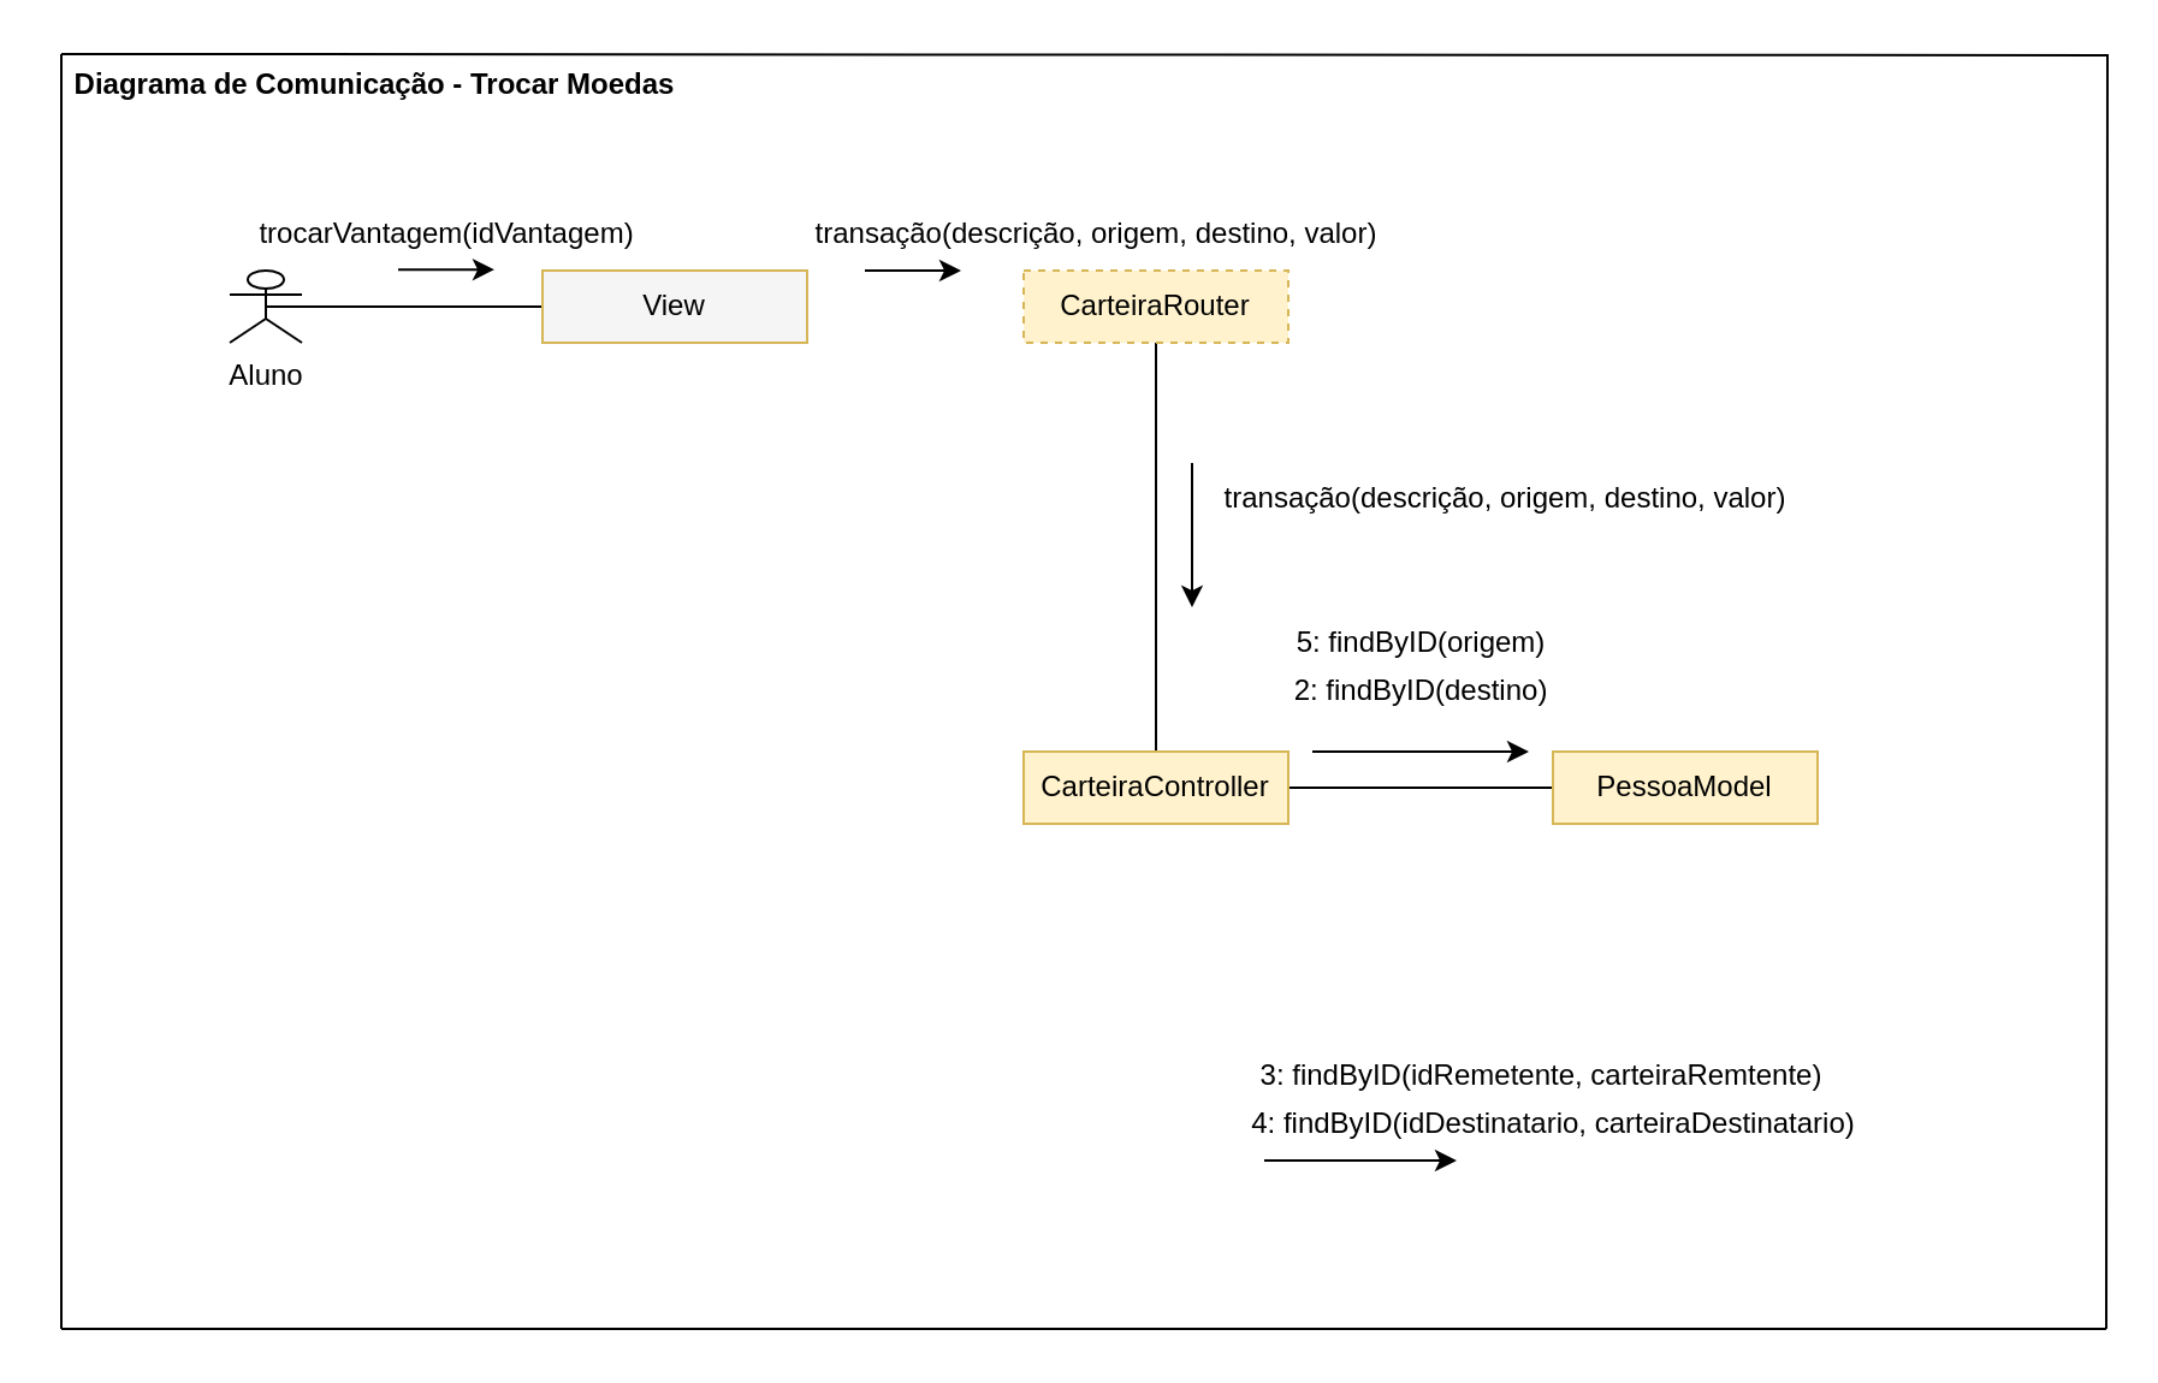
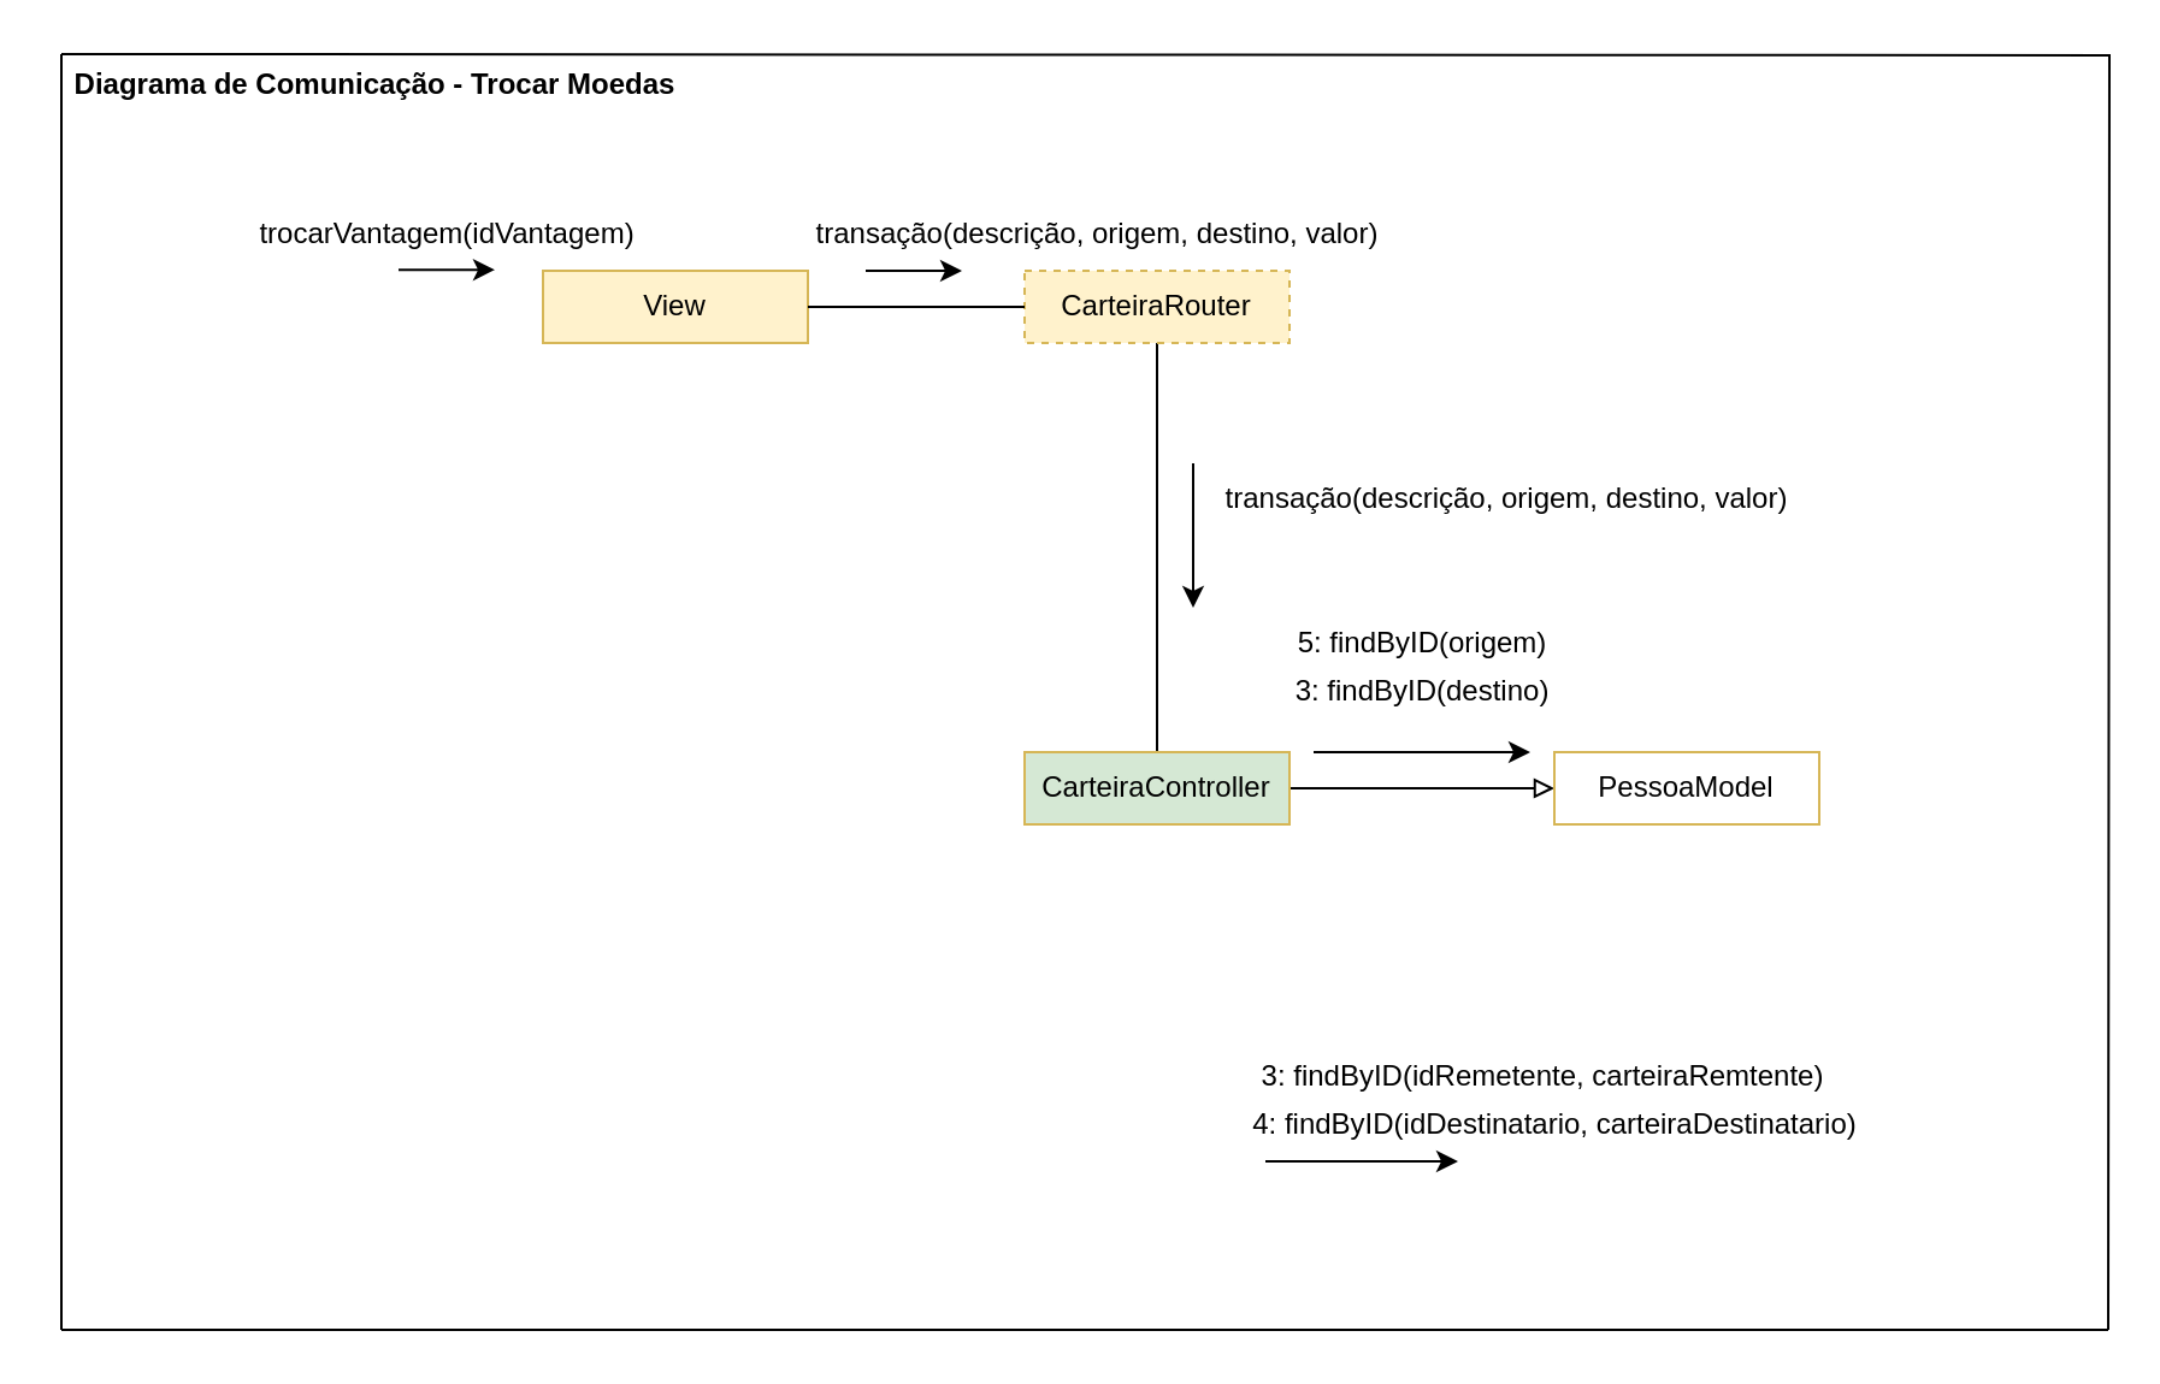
  <mxCell id="0" />
  <mxCell id="1" parent="0" />
- <mxCell id="2" style="edgeStyle=orthogonalEdgeStyle;rounded=0;orthogonalLoop=1;jettySize=auto;html=1;entryX=0;entryY=0.5;entryDx=0;entryDy=0;endArrow=none;endFill=0;exitX=0.5;exitY=0.5;exitDx=0;exitDy=0;exitPerimeter=0;" edge="1" parent="1" source="21" target="3"><mxGeometry relative="1" as="geometry"><mxPoint x="145" y="127" as="sourcePoint" /></mxGeometry></mxCell>
- <mxCell id="3" value="View" style="html=1;whiteSpace=wrap;fillColor=#f5f5f5;strokeColor=#d6b656;" vertex="1" parent="1"><mxGeometry x="225" y="112" width="110" height="30" as="geometry" /></mxCell>
+ <mxCell id="3" value="View" style="html=1;whiteSpace=wrap;fillColor=#fff2cc;strokeColor=#d6b656;" vertex="1" parent="1"><mxGeometry x="225" y="112" width="110" height="30" as="geometry" /></mxCell>
  <mxCell id="4" style="edgeStyle=orthogonalEdgeStyle;rounded=0;orthogonalLoop=1;jettySize=auto;html=1;entryX=0.5;entryY=0;entryDx=0;entryDy=0;endArrow=none;endFill=0;" edge="1" parent="1" source="5" target="7"><mxGeometry relative="1" as="geometry" /></mxCell>
  <mxCell id="5" value="CarteiraRouter" style="html=1;whiteSpace=wrap;fillColor=#fff2cc;strokeColor=#d6b656;dashed=1;" vertex="1" parent="1"><mxGeometry x="425" y="112" width="110" height="30" as="geometry" /></mxCell>
- <mxCell id="6" style="edgeStyle=orthogonalEdgeStyle;rounded=0;orthogonalLoop=1;jettySize=auto;html=1;entryX=0;entryY=0.5;entryDx=0;entryDy=0;endArrow=none;endFill=0;exitX=1;exitY=0.5;exitDx=0;exitDy=0;" edge="1" parent="1" source="7" target="8"><mxGeometry relative="1" as="geometry"><Array as="points"><mxPoint x="585" y="327" /><mxPoint x="585" y="327" /></Array></mxGeometry></mxCell>
- <mxCell id="7" value="CarteiraController" style="html=1;whiteSpace=wrap;fillColor=#fff2cc;strokeColor=#d6b656;" vertex="1" parent="1"><mxGeometry x="425" y="312" width="110" height="30" as="geometry" /></mxCell>
- <mxCell id="8" value="PessoaModel" style="html=1;whiteSpace=wrap;fillColor=#fff2cc;strokeColor=#d6b656;" vertex="1" parent="1"><mxGeometry x="645" y="312" width="110" height="30" as="geometry" /></mxCell>
+ <mxCell id="6" style="edgeStyle=orthogonalEdgeStyle;rounded=0;orthogonalLoop=1;jettySize=auto;html=1;entryX=0;entryY=0.5;entryDx=0;entryDy=0;endArrow=block;endFill=0;exitX=1;exitY=0.5;exitDx=0;exitDy=0;" edge="1" parent="1" source="7" target="8"><mxGeometry relative="1" as="geometry"><Array as="points"><mxPoint x="585" y="327" /><mxPoint x="585" y="327" /></Array></mxGeometry></mxCell>
+ <mxCell id="7" value="CarteiraController" style="html=1;whiteSpace=wrap;fillColor=#d5e8d4;strokeColor=#d6b656;" vertex="1" parent="1"><mxGeometry x="425" y="312" width="110" height="30" as="geometry" /></mxCell>
+ <mxCell id="8" value="PessoaModel" style="html=1;whiteSpace=wrap;fillColor=#ffffff;strokeColor=#d6b656;" vertex="1" parent="1"><mxGeometry x="645" y="312" width="110" height="30" as="geometry" /></mxCell>
+ <mxCell id="9" style="edgeStyle=orthogonalEdgeStyle;rounded=0;orthogonalLoop=1;jettySize=auto;html=1;entryX=0;entryY=0.5;entryDx=0;entryDy=0;endArrow=none;endFill=0;exitX=1;exitY=0.5;exitDx=0;exitDy=0;" edge="1" parent="1" source="3" target="5"><mxGeometry relative="1" as="geometry"><mxPoint x="155" y="137" as="sourcePoint" /><mxPoint x="235" y="137" as="targetPoint" /></mxGeometry></mxCell>
  <mxCell id="10" value="" style="endArrow=classic;html=1;rounded=0;" edge="1" parent="1"><mxGeometry width="50" height="50" relative="1" as="geometry"><mxPoint x="165" y="111.6" as="sourcePoint" /><mxPoint x="205" y="111.6" as="targetPoint" /></mxGeometry></mxCell>
  <mxCell id="11" value="" style="endArrow=classic;html=1;rounded=0;" edge="1" parent="1"><mxGeometry width="50" height="50" relative="1" as="geometry"><mxPoint x="359" y="112" as="sourcePoint" /><mxPoint x="399" y="112" as="targetPoint" /></mxGeometry></mxCell>
  <mxCell id="12" value="" style="endArrow=classic;html=1;rounded=0;" edge="1" parent="1"><mxGeometry width="50" height="50" relative="1" as="geometry"><mxPoint x="495" y="192" as="sourcePoint" /><mxPoint x="495" y="252" as="targetPoint" /></mxGeometry></mxCell>
  <mxCell id="13" value="" style="endArrow=classic;html=1;rounded=0;" edge="1" parent="1"><mxGeometry width="50" height="50" relative="1" as="geometry"><mxPoint x="545" y="312" as="sourcePoint" /><mxPoint x="635" y="312" as="targetPoint" /></mxGeometry></mxCell>
  <mxCell id="14" value="trocarVantagem(idVantagem)" style="text;html=1;align=center;verticalAlign=middle;resizable=0;points=[];autosize=1;strokeColor=none;fillColor=none;" vertex="1" parent="1"><mxGeometry x="95" y="82" width="180" height="30" as="geometry" /></mxCell>
  <mxCell id="15" value="transação(descrição, origem, destino, valor)" style="text;html=1;align=center;verticalAlign=middle;resizable=0;points=[];autosize=1;strokeColor=none;fillColor=none;" vertex="1" parent="1"><mxGeometry x="495" y="192" width="260" height="30" as="geometry" /></mxCell>
  <mxCell id="16" value="5: findByID(origem)" style="text;html=1;align=center;verticalAlign=middle;resizable=0;points=[];autosize=1;strokeColor=none;fillColor=none;" vertex="1" parent="1"><mxGeometry x="525" y="252" width="130" height="30" as="geometry" /></mxCell>
  <mxCell id="17" style="edgeStyle=orthogonalEdgeStyle;rounded=0;orthogonalLoop=1;jettySize=auto;html=1;endArrow=none;endFill=0;" edge="1" parent="1"><mxGeometry relative="1" as="geometry"><mxPoint x="25" y="22" as="sourcePoint" /><mxPoint x="875" y="552" as="targetPoint" /></mxGeometry></mxCell>
  <mxCell id="18" style="edgeStyle=orthogonalEdgeStyle;rounded=0;orthogonalLoop=1;jettySize=auto;html=1;endArrow=none;endFill=0;" edge="1" parent="1"><mxGeometry relative="1" as="geometry"><mxPoint x="25" y="22" as="sourcePoint" /><mxPoint x="25" y="552" as="targetPoint" /></mxGeometry></mxCell>
  <mxCell id="19" style="edgeStyle=orthogonalEdgeStyle;rounded=0;orthogonalLoop=1;jettySize=auto;html=1;endArrow=none;endFill=0;" edge="1" parent="1"><mxGeometry relative="1" as="geometry"><mxPoint x="25" y="552" as="sourcePoint" /><mxPoint x="875" y="552" as="targetPoint" /><Array as="points"><mxPoint x="545" y="552.03" /><mxPoint x="635" y="552.03" /></Array></mxGeometry></mxCell>
  <mxCell id="20" value="Diagrama de Comunicação - Trocar Moedas" style="text;html=1;align=center;verticalAlign=middle;resizable=0;points=[];autosize=1;strokeColor=none;fillColor=none;rounded=0;fontStyle=1" vertex="1" parent="1"><mxGeometry x="20" y="20" width="270" height="30" as="geometry" /></mxCell>
- <mxCell id="21" value="Aluno" style="shape=umlActor;verticalLabelPosition=bottom;verticalAlign=top;html=1;outlineConnect=0;" vertex="1" parent="1"><mxGeometry x="95" y="112" width="30" height="30" as="geometry" /></mxCell>
- <mxCell id="22" value="2: findByID(destino)" style="text;html=1;align=center;verticalAlign=middle;resizable=0;points=[];autosize=1;strokeColor=none;fillColor=none;" vertex="1" parent="1"><mxGeometry x="525" y="272" width="130" height="30" as="geometry" /></mxCell>
+ <mxCell id="22" value="3: findByID(destino)" style="text;html=1;align=center;verticalAlign=middle;resizable=0;points=[];autosize=1;strokeColor=none;fillColor=none;" vertex="1" parent="1"><mxGeometry x="525" y="272" width="130" height="30" as="geometry" /></mxCell>
  <mxCell id="23" value="3: findByID(idRemetente, carteiraRemtente)" style="text;html=1;align=center;verticalAlign=middle;resizable=0;points=[];autosize=1;strokeColor=none;fillColor=none;" vertex="1" parent="1"><mxGeometry x="510" y="432" width="260" height="30" as="geometry" /></mxCell>
  <mxCell id="24" value="4: findByID(idDestinatario, carteiraDestinatario)" style="text;html=1;align=center;verticalAlign=middle;resizable=0;points=[];autosize=1;strokeColor=none;fillColor=none;" vertex="1" parent="1"><mxGeometry x="510" y="452" width="270" height="30" as="geometry" /></mxCell>
  <mxCell id="25" value="" style="endArrow=classic;html=1;rounded=0;" edge="1" parent="1"><mxGeometry width="50" height="50" relative="1" as="geometry"><mxPoint x="525" y="482" as="sourcePoint" /><mxPoint x="605" y="482" as="targetPoint" /></mxGeometry></mxCell>
  <mxCell id="26" value="transação(descrição, origem, destino, valor)" style="text;html=1;align=center;verticalAlign=middle;resizable=0;points=[];autosize=1;strokeColor=none;fillColor=none;" vertex="1" parent="1"><mxGeometry x="325" y="82" width="260" height="30" as="geometry" /></mxCell>
